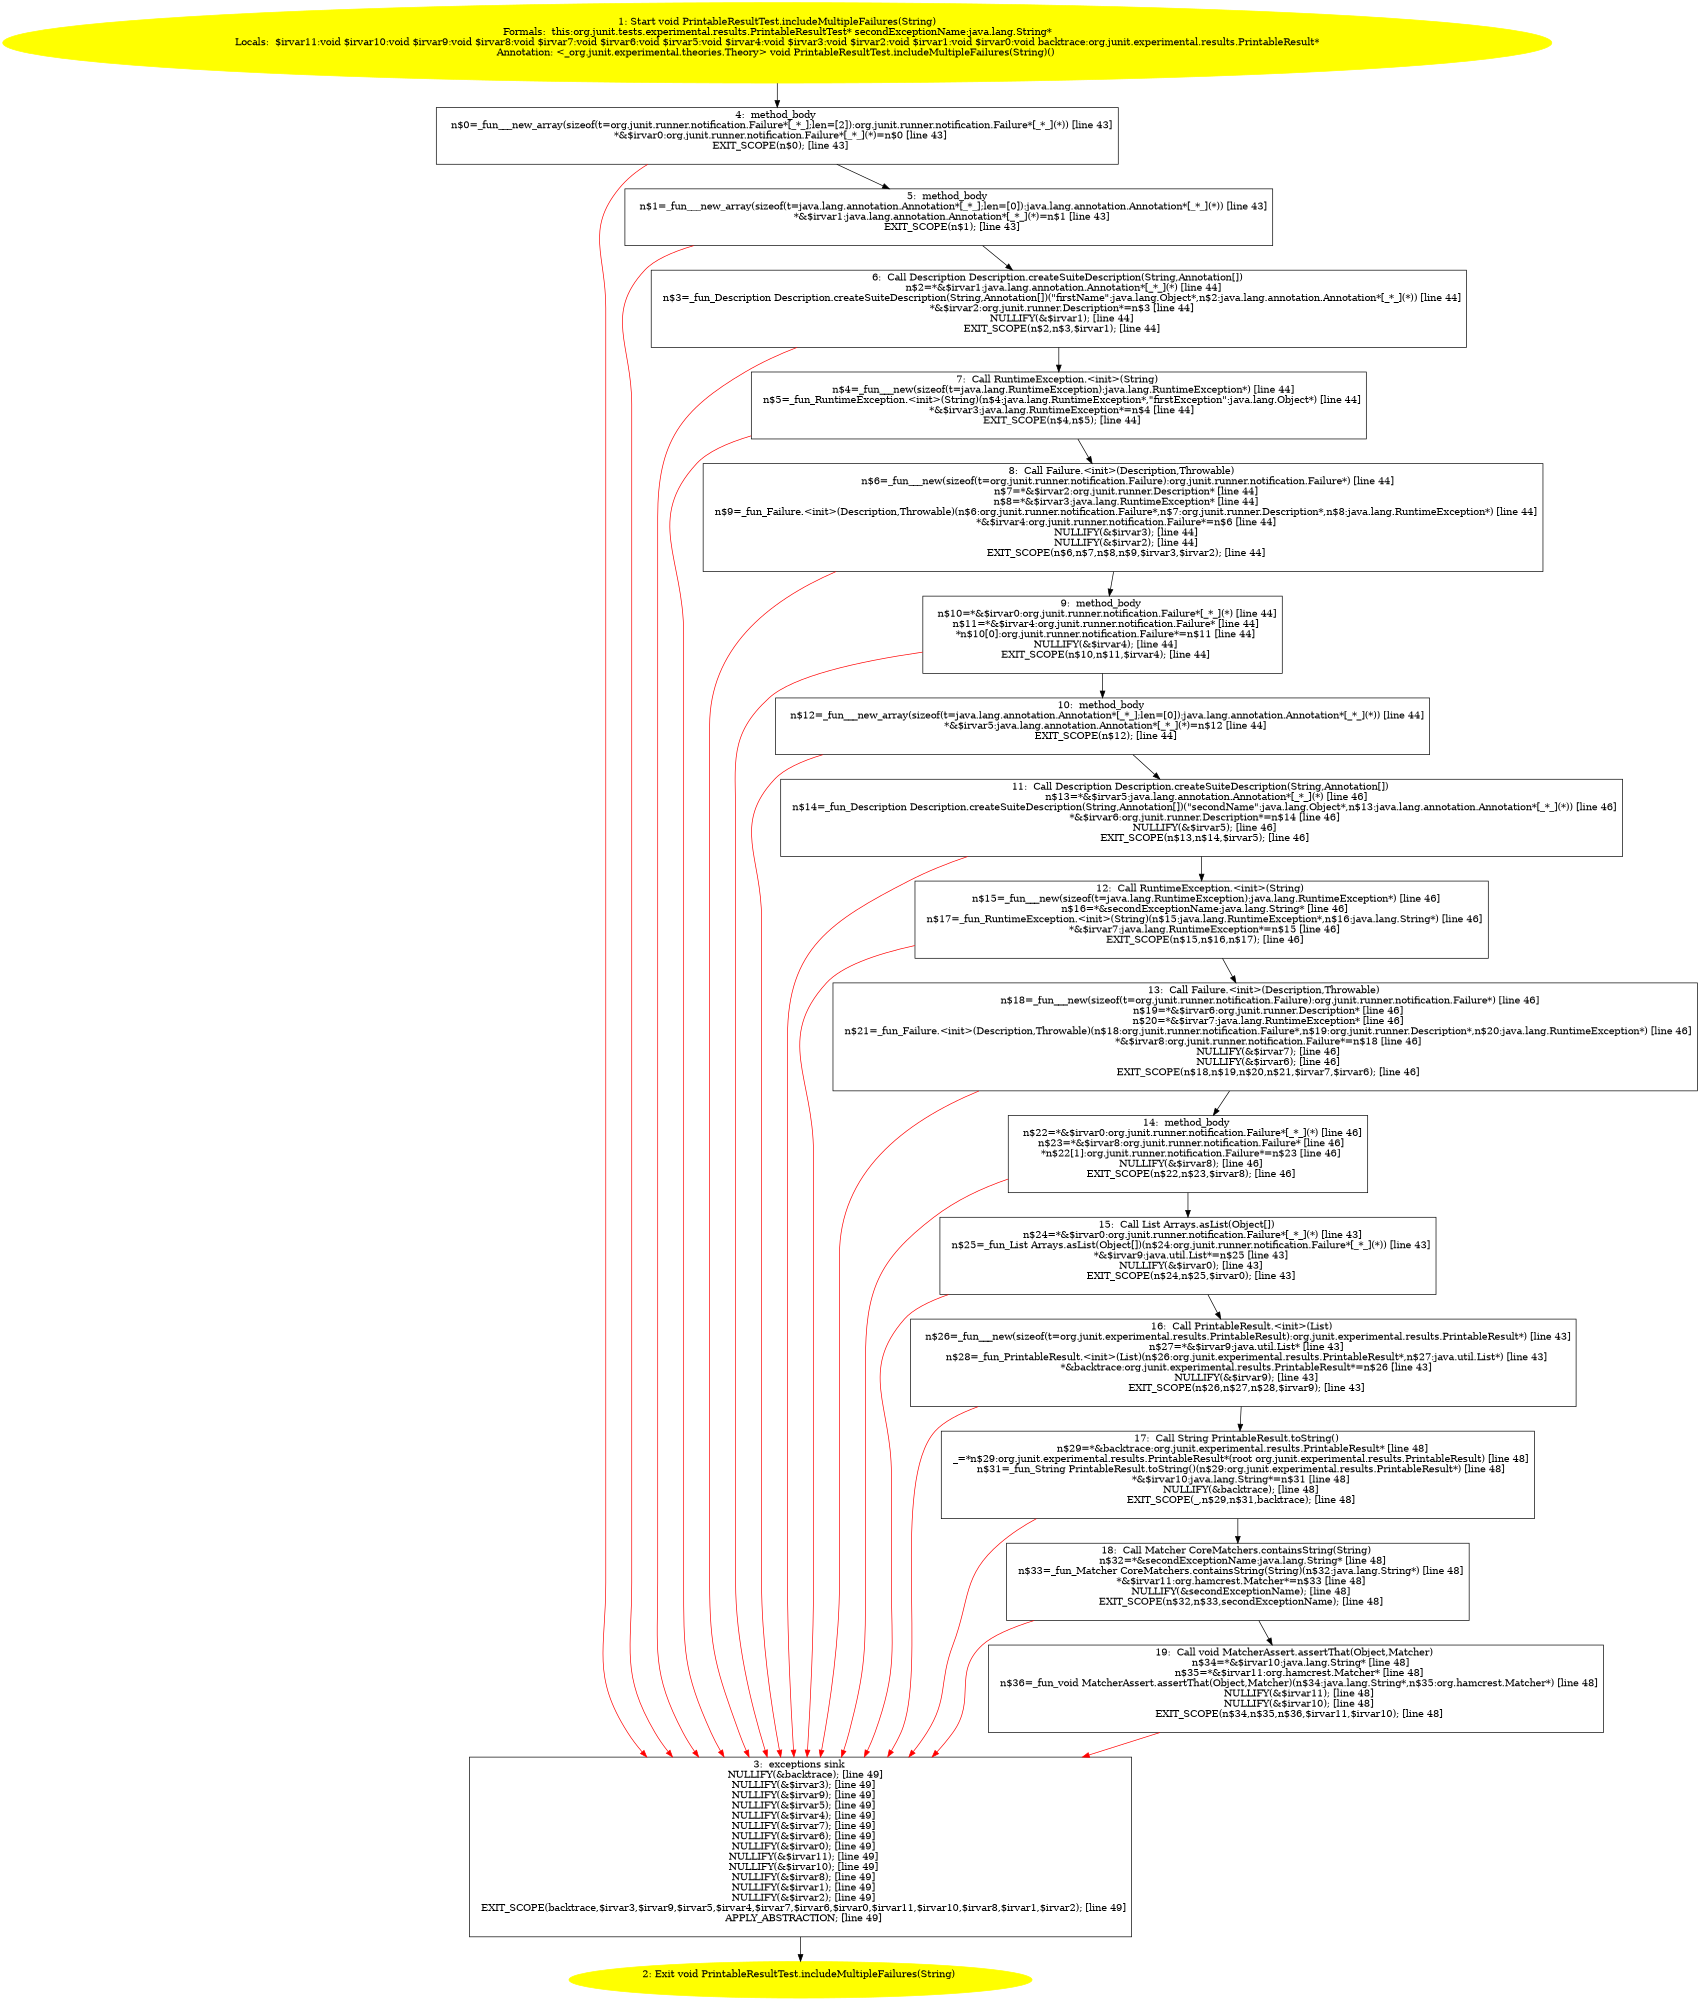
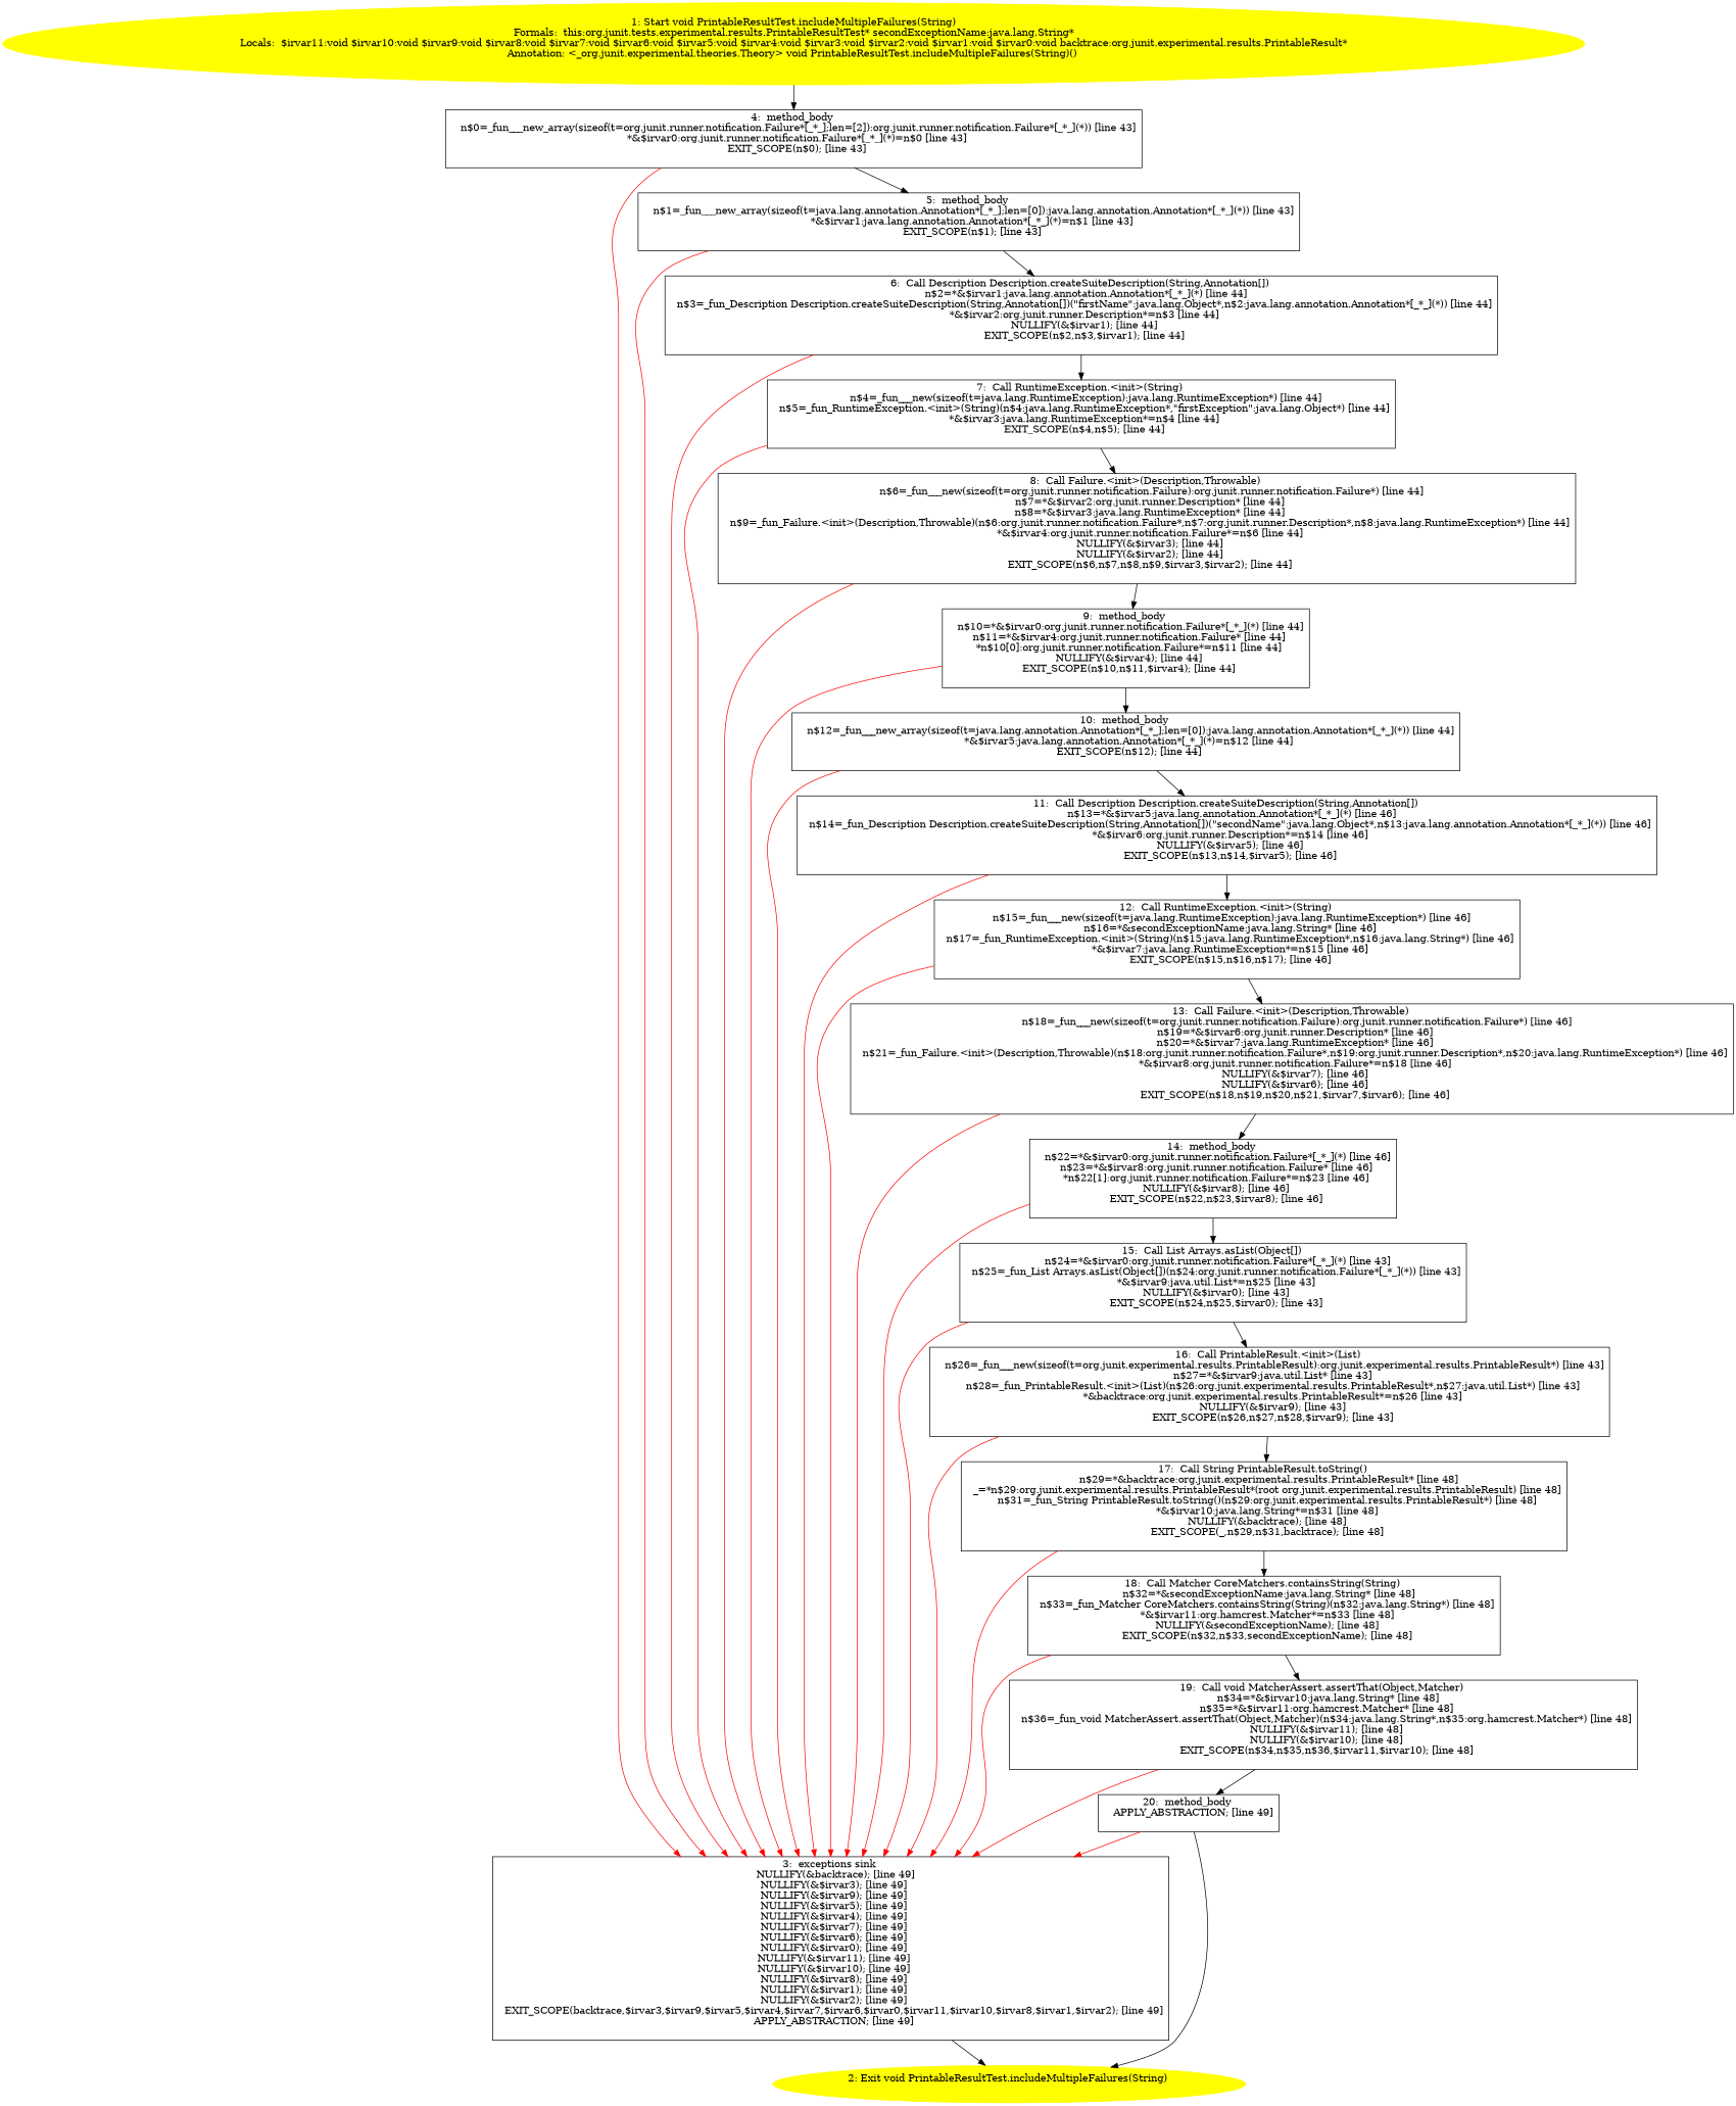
  digraph {
    node [shape=box]
    n1 [color=yellow label="1: Start void PrintableResultTest.includeMultipleFailures(String)\nFormals:  this:org.junit.tests.experimental.results.PrintableResultTest* secondExceptionName:java.lang.String*\nLocals:  $irvar11:void $irvar10:void $irvar9:void $irvar8:void $irvar7:void $irvar6:void $irvar5:void $irvar4:void $irvar3:void $irvar2:void $irvar1:void $irvar0:void backtrace:org.junit.experimental.results.PrintableResult*\nAnnotation: <_org.junit.experimental.theories.Theory> void PrintableResultTest.includeMultipleFailures(String)() \n  " style=filled shape=""]
    n2 [label="4:  method_body \n   n$0=_fun___new_array(sizeof(t=org.junit.runner.notification.Failure*[_*_];len=[2]):org.junit.runner.notification.Failure*[_*_](*)) [line 43]\n  *&$irvar0:org.junit.runner.notification.Failure*[_*_](*)=n$0 [line 43]\n  EXIT_SCOPE(n$0); [line 43]\n "]
    n3 [label="3:  exceptions sink \n   NULLIFY(&backtrace); [line 49]\n  NULLIFY(&$irvar3); [line 49]\n  NULLIFY(&$irvar9); [line 49]\n  NULLIFY(&$irvar5); [line 49]\n  NULLIFY(&$irvar4); [line 49]\n  NULLIFY(&$irvar7); [line 49]\n  NULLIFY(&$irvar6); [line 49]\n  NULLIFY(&$irvar0); [line 49]\n  NULLIFY(&$irvar11); [line 49]\n  NULLIFY(&$irvar10); [line 49]\n  NULLIFY(&$irvar8); [line 49]\n  NULLIFY(&$irvar1); [line 49]\n  NULLIFY(&$irvar2); [line 49]\n  EXIT_SCOPE(backtrace,$irvar3,$irvar9,$irvar5,$irvar4,$irvar7,$irvar6,$irvar0,$irvar11,$irvar10,$irvar8,$irvar1,$irvar2); [line 49]\n  APPLY_ABSTRACTION; [line 49]\n "]
    n4 [label="5:  method_body \n   n$1=_fun___new_array(sizeof(t=java.lang.annotation.Annotation*[_*_];len=[0]):java.lang.annotation.Annotation*[_*_](*)) [line 43]\n  *&$irvar1:java.lang.annotation.Annotation*[_*_](*)=n$1 [line 43]\n  EXIT_SCOPE(n$1); [line 43]\n "]
    n5 [color=yellow label="2: Exit void PrintableResultTest.includeMultipleFailures(String) \n  " style=filled shape=""]
    n6 [label="6:  Call Description Description.createSuiteDescription(String,Annotation[]) \n   n$2=*&$irvar1:java.lang.annotation.Annotation*[_*_](*) [line 44]\n  n$3=_fun_Description Description.createSuiteDescription(String,Annotation[])(\"firstName\":java.lang.Object*,n$2:java.lang.annotation.Annotation*[_*_](*)) [line 44]\n  *&$irvar2:org.junit.runner.Description*=n$3 [line 44]\n  NULLIFY(&$irvar1); [line 44]\n  EXIT_SCOPE(n$2,n$3,$irvar1); [line 44]\n "]
    n7 [label="7:  Call RuntimeException.<init>(String) \n   n$4=_fun___new(sizeof(t=java.lang.RuntimeException):java.lang.RuntimeException*) [line 44]\n  n$5=_fun_RuntimeException.<init>(String)(n$4:java.lang.RuntimeException*,\"firstException\":java.lang.Object*) [line 44]\n  *&$irvar3:java.lang.RuntimeException*=n$4 [line 44]\n  EXIT_SCOPE(n$4,n$5); [line 44]\n "]
    n8 [label="8:  Call Failure.<init>(Description,Throwable) \n   n$6=_fun___new(sizeof(t=org.junit.runner.notification.Failure):org.junit.runner.notification.Failure*) [line 44]\n  n$7=*&$irvar2:org.junit.runner.Description* [line 44]\n  n$8=*&$irvar3:java.lang.RuntimeException* [line 44]\n  n$9=_fun_Failure.<init>(Description,Throwable)(n$6:org.junit.runner.notification.Failure*,n$7:org.junit.runner.Description*,n$8:java.lang.RuntimeException*) [line 44]\n  *&$irvar4:org.junit.runner.notification.Failure*=n$6 [line 44]\n  NULLIFY(&$irvar3); [line 44]\n  NULLIFY(&$irvar2); [line 44]\n  EXIT_SCOPE(n$6,n$7,n$8,n$9,$irvar3,$irvar2); [line 44]\n "]
    n9 [label="9:  method_body \n   n$10=*&$irvar0:org.junit.runner.notification.Failure*[_*_](*) [line 44]\n  n$11=*&$irvar4:org.junit.runner.notification.Failure* [line 44]\n  *n$10[0]:org.junit.runner.notification.Failure*=n$11 [line 44]\n  NULLIFY(&$irvar4); [line 44]\n  EXIT_SCOPE(n$10,n$11,$irvar4); [line 44]\n "]
    n10 [label="10:  method_body \n   n$12=_fun___new_array(sizeof(t=java.lang.annotation.Annotation*[_*_];len=[0]):java.lang.annotation.Annotation*[_*_](*)) [line 44]\n  *&$irvar5:java.lang.annotation.Annotation*[_*_](*)=n$12 [line 44]\n  EXIT_SCOPE(n$12); [line 44]\n "]
    n11 [label="11:  Call Description Description.createSuiteDescription(String,Annotation[]) \n   n$13=*&$irvar5:java.lang.annotation.Annotation*[_*_](*) [line 46]\n  n$14=_fun_Description Description.createSuiteDescription(String,Annotation[])(\"secondName\":java.lang.Object*,n$13:java.lang.annotation.Annotation*[_*_](*)) [line 46]\n  *&$irvar6:org.junit.runner.Description*=n$14 [line 46]\n  NULLIFY(&$irvar5); [line 46]\n  EXIT_SCOPE(n$13,n$14,$irvar5); [line 46]\n "]
    n12 [label="12:  Call RuntimeException.<init>(String) \n   n$15=_fun___new(sizeof(t=java.lang.RuntimeException):java.lang.RuntimeException*) [line 46]\n  n$16=*&secondExceptionName:java.lang.String* [line 46]\n  n$17=_fun_RuntimeException.<init>(String)(n$15:java.lang.RuntimeException*,n$16:java.lang.String*) [line 46]\n  *&$irvar7:java.lang.RuntimeException*=n$15 [line 46]\n  EXIT_SCOPE(n$15,n$16,n$17); [line 46]\n "]
    n13 [label="13:  Call Failure.<init>(Description,Throwable) \n   n$18=_fun___new(sizeof(t=org.junit.runner.notification.Failure):org.junit.runner.notification.Failure*) [line 46]\n  n$19=*&$irvar6:org.junit.runner.Description* [line 46]\n  n$20=*&$irvar7:java.lang.RuntimeException* [line 46]\n  n$21=_fun_Failure.<init>(Description,Throwable)(n$18:org.junit.runner.notification.Failure*,n$19:org.junit.runner.Description*,n$20:java.lang.RuntimeException*) [line 46]\n  *&$irvar8:org.junit.runner.notification.Failure*=n$18 [line 46]\n  NULLIFY(&$irvar7); [line 46]\n  NULLIFY(&$irvar6); [line 46]\n  EXIT_SCOPE(n$18,n$19,n$20,n$21,$irvar7,$irvar6); [line 46]\n "]
    n14 [label="14:  method_body \n   n$22=*&$irvar0:org.junit.runner.notification.Failure*[_*_](*) [line 46]\n  n$23=*&$irvar8:org.junit.runner.notification.Failure* [line 46]\n  *n$22[1]:org.junit.runner.notification.Failure*=n$23 [line 46]\n  NULLIFY(&$irvar8); [line 46]\n  EXIT_SCOPE(n$22,n$23,$irvar8); [line 46]\n "]
    n15 [label="15:  Call List Arrays.asList(Object[]) \n   n$24=*&$irvar0:org.junit.runner.notification.Failure*[_*_](*) [line 43]\n  n$25=_fun_List Arrays.asList(Object[])(n$24:org.junit.runner.notification.Failure*[_*_](*)) [line 43]\n  *&$irvar9:java.util.List*=n$25 [line 43]\n  NULLIFY(&$irvar0); [line 43]\n  EXIT_SCOPE(n$24,n$25,$irvar0); [line 43]\n "]
    n16 [label="16:  Call PrintableResult.<init>(List) \n   n$26=_fun___new(sizeof(t=org.junit.experimental.results.PrintableResult):org.junit.experimental.results.PrintableResult*) [line 43]\n  n$27=*&$irvar9:java.util.List* [line 43]\n  n$28=_fun_PrintableResult.<init>(List)(n$26:org.junit.experimental.results.PrintableResult*,n$27:java.util.List*) [line 43]\n  *&backtrace:org.junit.experimental.results.PrintableResult*=n$26 [line 43]\n  NULLIFY(&$irvar9); [line 43]\n  EXIT_SCOPE(n$26,n$27,n$28,$irvar9); [line 43]\n "]
    n17 [label="17:  Call String PrintableResult.toString() \n   n$29=*&backtrace:org.junit.experimental.results.PrintableResult* [line 48]\n  _=*n$29:org.junit.experimental.results.PrintableResult*(root org.junit.experimental.results.PrintableResult) [line 48]\n  n$31=_fun_String PrintableResult.toString()(n$29:org.junit.experimental.results.PrintableResult*) [line 48]\n  *&$irvar10:java.lang.String*=n$31 [line 48]\n  NULLIFY(&backtrace); [line 48]\n  EXIT_SCOPE(_,n$29,n$31,backtrace); [line 48]\n "]
    n18 [label="18:  Call Matcher CoreMatchers.containsString(String) \n   n$32=*&secondExceptionName:java.lang.String* [line 48]\n  n$33=_fun_Matcher CoreMatchers.containsString(String)(n$32:java.lang.String*) [line 48]\n  *&$irvar11:org.hamcrest.Matcher*=n$33 [line 48]\n  NULLIFY(&secondExceptionName); [line 48]\n  EXIT_SCOPE(n$32,n$33,secondExceptionName); [line 48]\n "]
    n19 [label="19:  Call void MatcherAssert.assertThat(Object,Matcher) \n   n$34=*&$irvar10:java.lang.String* [line 48]\n  n$35=*&$irvar11:org.hamcrest.Matcher* [line 48]\n  n$36=_fun_void MatcherAssert.assertThat(Object,Matcher)(n$34:java.lang.String*,n$35:org.hamcrest.Matcher*) [line 48]\n  NULLIFY(&$irvar11); [line 48]\n  NULLIFY(&$irvar10); [line 48]\n  EXIT_SCOPE(n$34,n$35,n$36,$irvar11,$irvar10); [line 48]\n "]
+   n20 [label="20:  method_body \n   APPLY_ABSTRACTION; [line 49]\n "]
    n1 -> n2
    n2 -> n3 [color=red]
    n2 -> n4
    n3 -> n5
    n4 -> n3 [color=red]
    n4 -> n6
    n6 -> n3 [color=red]
    n6 -> n7
    n7 -> n3 [color=red]
    n7 -> n8
    n8 -> n3 [color=red]
    n8 -> n9
    n9 -> n3 [color=red]
    n9 -> n10
    n10 -> n3 [color=red]
    n10 -> n11
    n11 -> n3 [color=red]
    n11 -> n12
    n12 -> n3 [color=red]
    n12 -> n13
    n13 -> n3 [color=red]
    n13 -> n14
    n14 -> n3 [color=red]
    n14 -> n15
    n15 -> n3 [color=red]
    n15 -> n16
    n16 -> n3 [color=red]
    n16 -> n17
    n17 -> n3 [color=red]
    n17 -> n18
    n18 -> n3 [color=red]
    n18 -> n19
    n19 -> n3 [color=red]
+   n19 -> n20
+   n20 -> n3 [color=red]
+   n20 -> n5
  }
